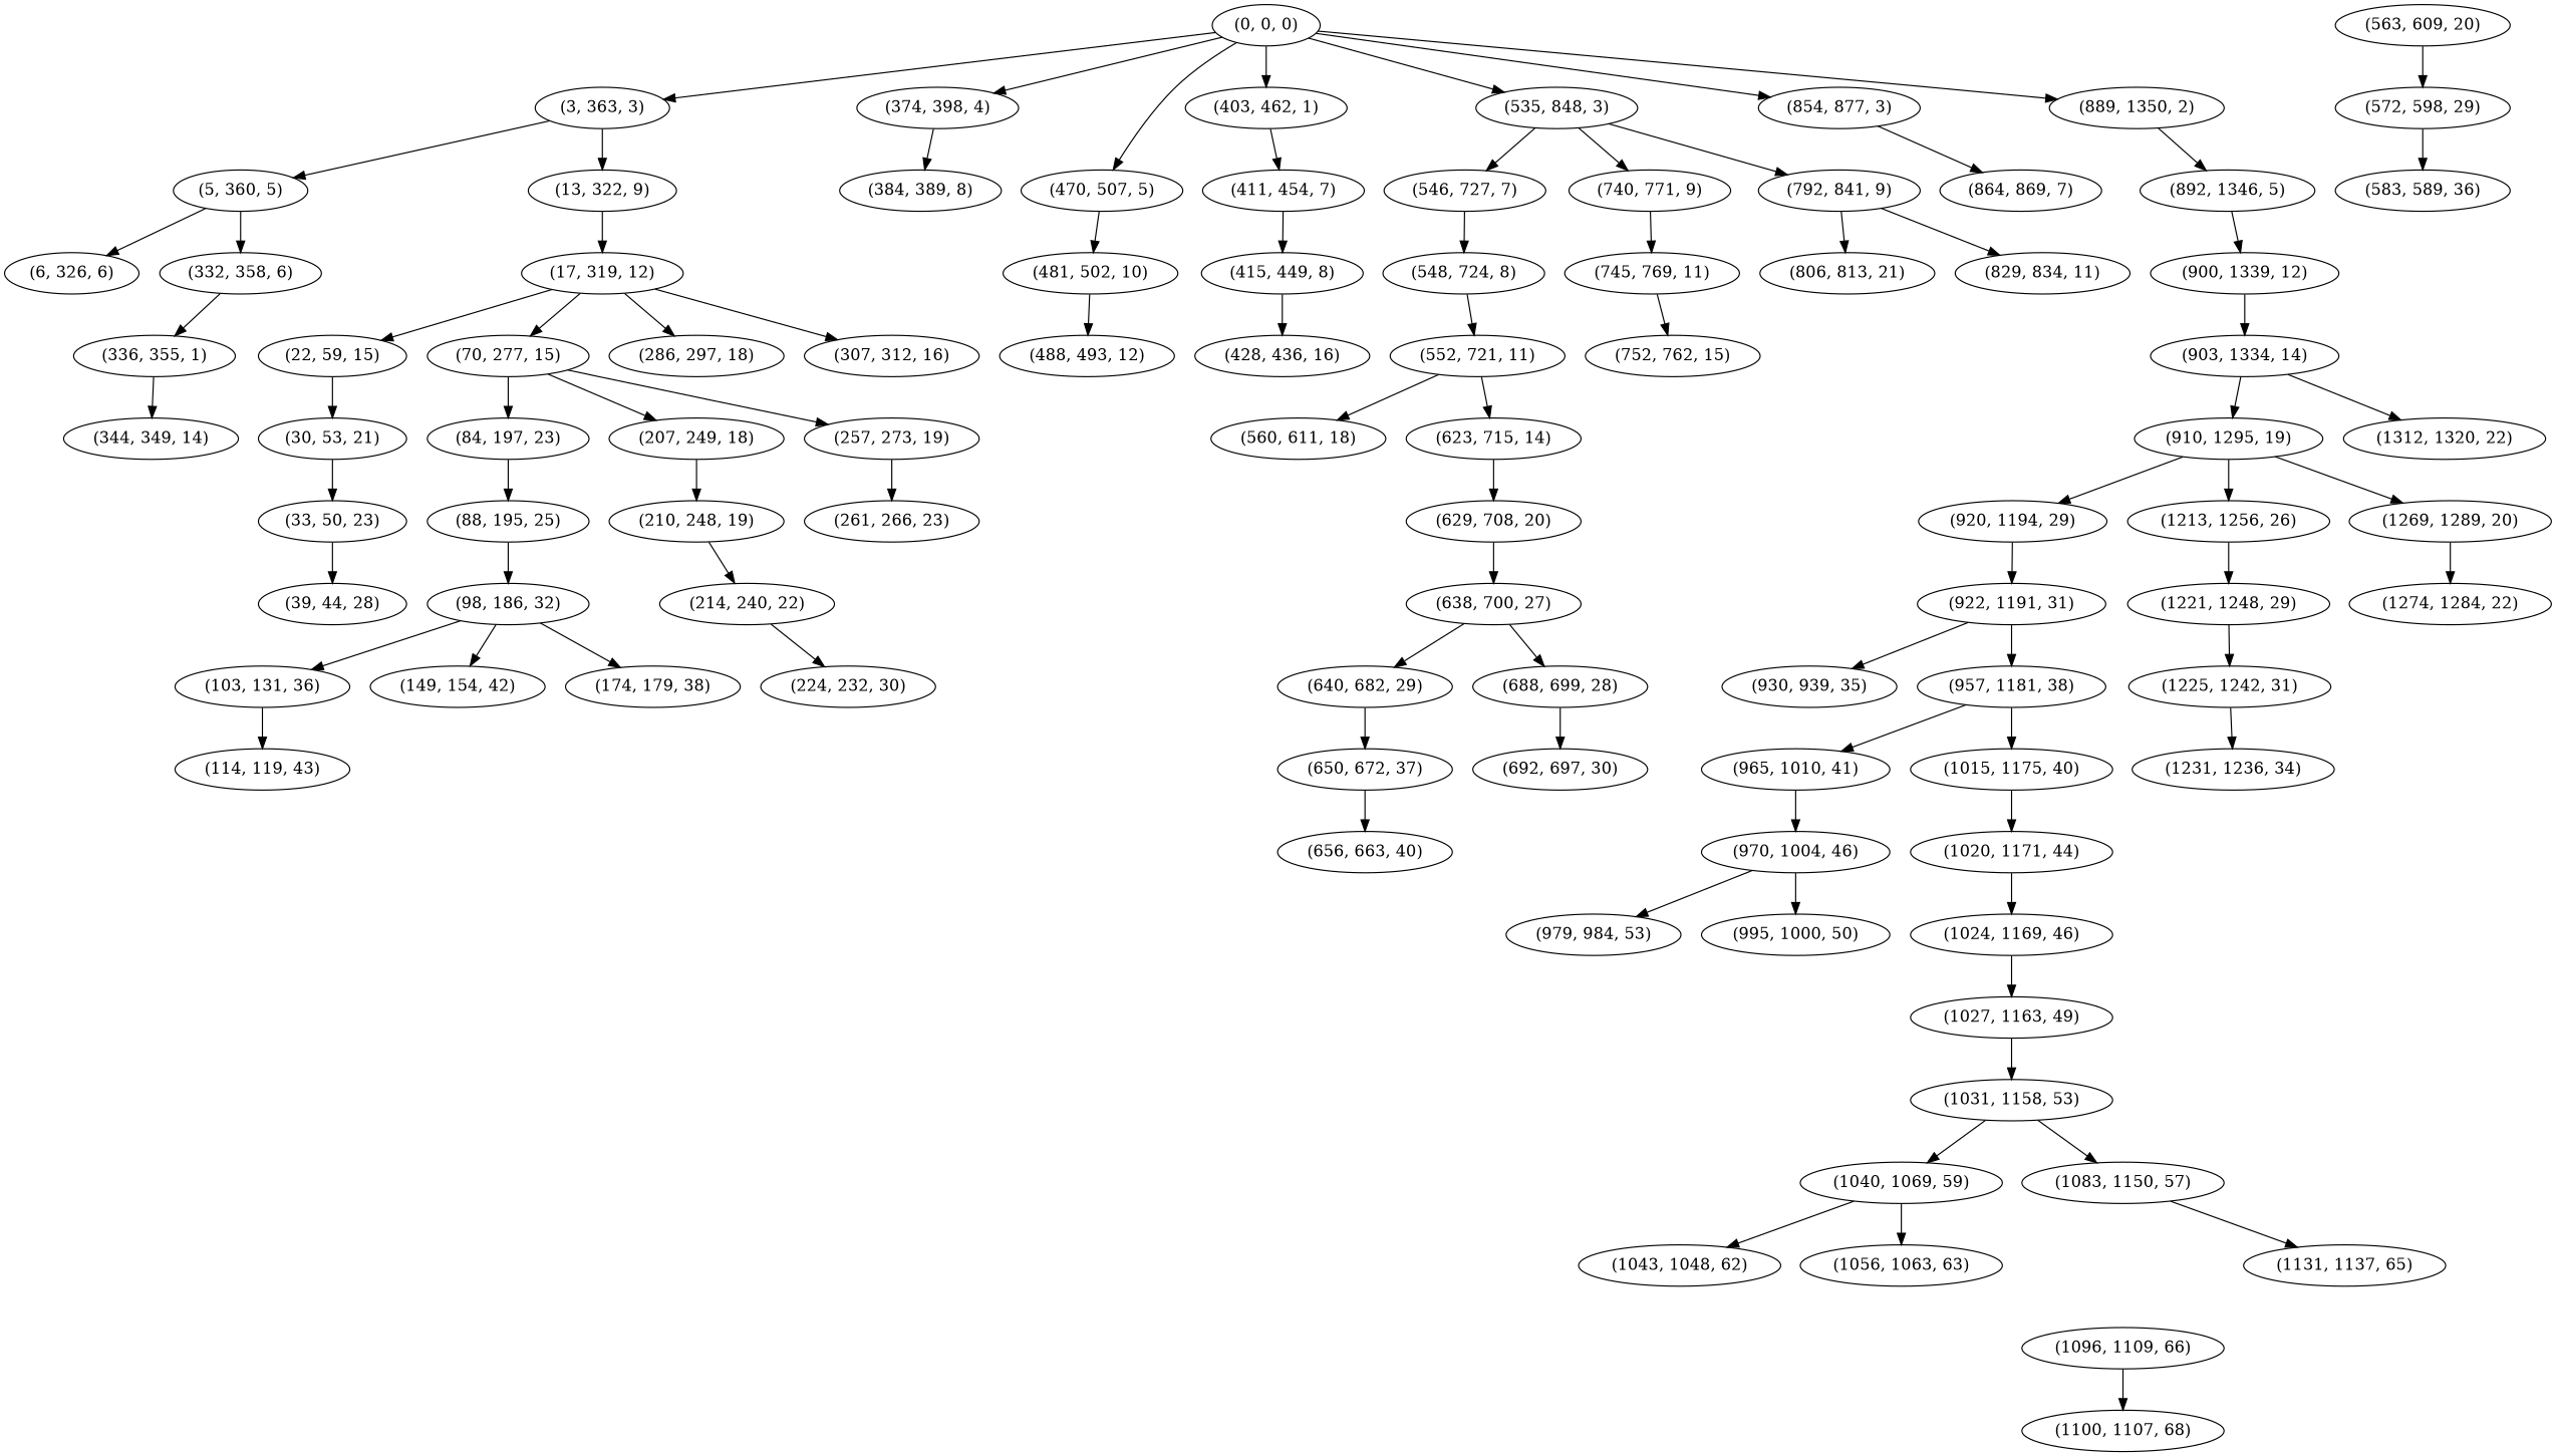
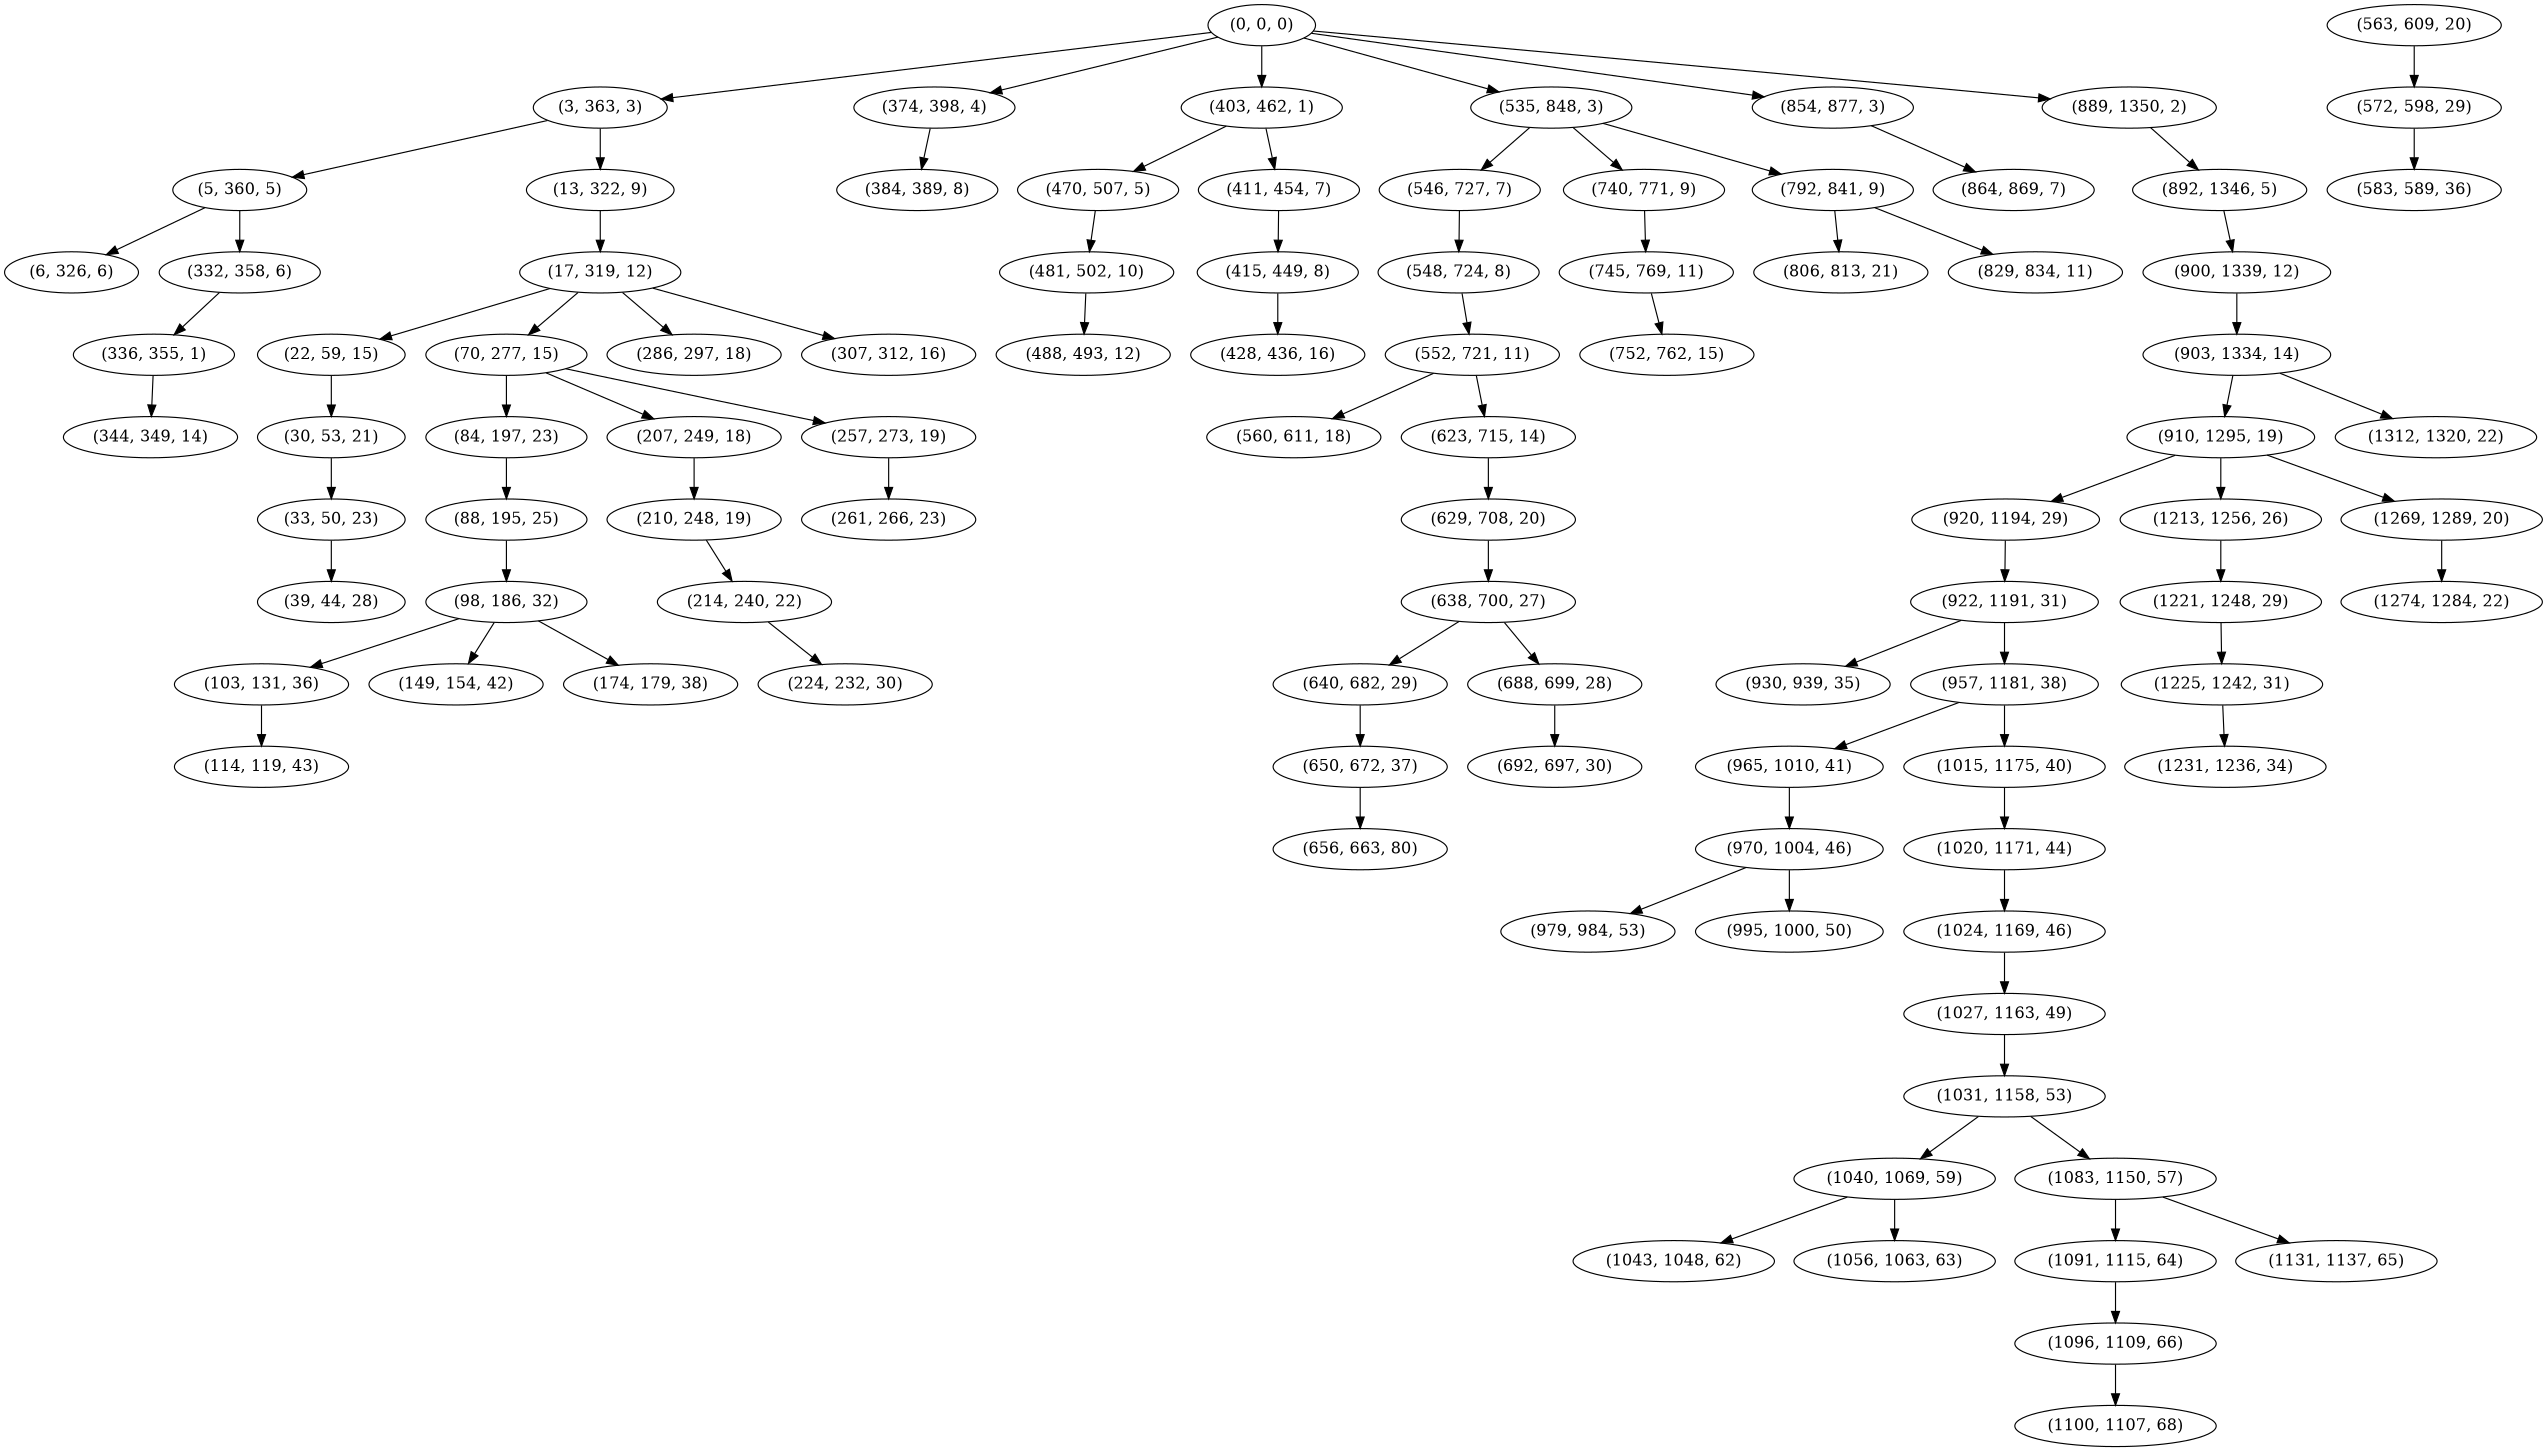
  digraph {
    "(0, 0, 0)"
    "(3, 363, 3)"
    "(374, 398, 4)"
    "(403, 462, 1)"
    "(470, 507, 5)"
    "(535, 848, 3)"
    "(854, 877, 3)"
    "(889, 1350, 2)"
    "(5, 360, 5)"
    "(13, 322, 9)"
    "(384, 389, 8)"
    "(411, 454, 7)"
    "(481, 502, 10)"
    "(546, 727, 7)"
    "(740, 771, 9)"
    "(792, 841, 9)"
    "(864, 869, 7)"
    "(892, 1346, 5)"
    "(6, 326, 6)"
    "(332, 358, 6)"
    n21 [label="(336, 355, 1)"]
    "(17, 319, 12)"
    "(22, 59, 15)"
    "(70, 277, 15)"
    "(286, 297, 18)"
    "(307, 312, 16)"
    "(30, 53, 21)"
    "(84, 197, 23)"
    "(207, 249, 18)"
    "(257, 273, 19)"
    "(33, 50, 23)"
    "(39, 44, 28)"
    "(88, 195, 25)"
    "(210, 248, 19)"
    "(261, 266, 23)"
    "(98, 186, 32)"
    "(103, 131, 36)"
    "(149, 154, 42)"
    "(174, 179, 38)"
    "(114, 119, 43)"
    "(214, 240, 22)"
    "(224, 232, 30)"
    "(344, 349, 14)"
    "(415, 449, 8)"
    "(428, 436, 16)"
    "(488, 493, 12)"
    "(548, 724, 8)"
    "(745, 769, 11)"
    "(806, 813, 21)"
    "(829, 834, 11)"
    "(552, 721, 11)"
    "(560, 611, 18)"
    "(623, 715, 14)"
    "(629, 708, 20)"
    "(563, 609, 20)"
    "(572, 598, 29)"
    "(583, 589, 36)"
    "(638, 700, 27)"
    "(640, 682, 29)"
    "(688, 699, 28)"
    "(650, 672, 37)"
    "(692, 697, 30)"
-   "(656, 663, 40)"
+   "(656, 663, 40)" [label="(656, 663, 80)"]
    "(752, 762, 15)"
    "(900, 1339, 12)"
    "(903, 1334, 14)"
    "(910, 1295, 19)"
    "(1312, 1320, 22)"
    "(920, 1194, 29)"
    "(1213, 1256, 26)"
    "(1269, 1289, 20)"
    "(922, 1191, 31)"
    "(1221, 1248, 29)"
    "(1274, 1284, 22)"
    "(930, 939, 35)"
    "(957, 1181, 38)"
    "(965, 1010, 41)"
    "(1015, 1175, 40)"
    "(970, 1004, 46)"
    "(1020, 1171, 44)"
    "(979, 984, 53)"
    "(995, 1000, 50)"
    "(1024, 1169, 46)"
    "(1027, 1163, 49)"
    "(1031, 1158, 53)"
    "(1040, 1069, 59)"
    "(1083, 1150, 57)"
    "(1043, 1048, 62)"
    "(1056, 1063, 63)"
+   "(1091, 1115, 64)"
    "(1131, 1137, 65)"
    "(1096, 1109, 66)"
    "(1100, 1107, 68)"
    "(1225, 1242, 31)"
    "(1231, 1236, 34)"
    "(0, 0, 0)" -> "(3, 363, 3)"
    "(0, 0, 0)" -> "(374, 398, 4)"
    "(0, 0, 0)" -> "(403, 462, 1)"
-   "(0, 0, 0)" -> "(470, 507, 5)"
+   "(403, 462, 1)" -> "(470, 507, 5)"
    "(0, 0, 0)" -> "(535, 848, 3)"
    "(0, 0, 0)" -> "(854, 877, 3)"
    "(0, 0, 0)" -> "(889, 1350, 2)"
    "(3, 363, 3)" -> "(5, 360, 5)"
    "(3, 363, 3)" -> "(13, 322, 9)"
    "(374, 398, 4)" -> "(384, 389, 8)"
    "(403, 462, 1)" -> "(411, 454, 7)"
    "(470, 507, 5)" -> "(481, 502, 10)"
    "(535, 848, 3)" -> "(546, 727, 7)"
    "(535, 848, 3)" -> "(740, 771, 9)"
    "(535, 848, 3)" -> "(792, 841, 9)"
    "(854, 877, 3)" -> "(864, 869, 7)"
    "(889, 1350, 2)" -> "(892, 1346, 5)"
    "(5, 360, 5)" -> "(6, 326, 6)"
    "(5, 360, 5)" -> "(332, 358, 6)"
    "(13, 322, 9)" -> "(17, 319, 12)"
    "(411, 454, 7)" -> "(415, 449, 8)"
    "(481, 502, 10)" -> "(488, 493, 12)"
    "(546, 727, 7)" -> "(548, 724, 8)"
    "(740, 771, 9)" -> "(745, 769, 11)"
    "(792, 841, 9)" -> "(806, 813, 21)"
    "(792, 841, 9)" -> "(829, 834, 11)"
    "(892, 1346, 5)" -> "(900, 1339, 12)"
    "(332, 358, 6)" -> n21
    n21 -> "(344, 349, 14)"
    "(17, 319, 12)" -> "(22, 59, 15)"
    "(17, 319, 12)" -> "(70, 277, 15)"
    "(17, 319, 12)" -> "(286, 297, 18)"
    "(17, 319, 12)" -> "(307, 312, 16)"
    "(22, 59, 15)" -> "(30, 53, 21)"
    "(70, 277, 15)" -> "(84, 197, 23)"
    "(70, 277, 15)" -> "(207, 249, 18)"
    "(70, 277, 15)" -> "(257, 273, 19)"
    "(30, 53, 21)" -> "(33, 50, 23)"
    "(84, 197, 23)" -> "(88, 195, 25)"
    "(207, 249, 18)" -> "(210, 248, 19)"
    "(257, 273, 19)" -> "(261, 266, 23)"
    "(33, 50, 23)" -> "(39, 44, 28)"
    "(88, 195, 25)" -> "(98, 186, 32)"
    "(210, 248, 19)" -> "(214, 240, 22)"
    "(98, 186, 32)" -> "(103, 131, 36)"
    "(98, 186, 32)" -> "(149, 154, 42)"
    "(98, 186, 32)" -> "(174, 179, 38)"
    "(103, 131, 36)" -> "(114, 119, 43)"
    "(214, 240, 22)" -> "(224, 232, 30)"
    "(415, 449, 8)" -> "(428, 436, 16)"
    "(548, 724, 8)" -> "(552, 721, 11)"
    "(745, 769, 11)" -> "(752, 762, 15)"
    "(552, 721, 11)" -> "(560, 611, 18)"
    "(552, 721, 11)" -> "(623, 715, 14)"
    "(623, 715, 14)" -> "(629, 708, 20)"
    "(629, 708, 20)" -> "(638, 700, 27)"
    "(563, 609, 20)" -> "(572, 598, 29)"
    "(572, 598, 29)" -> "(583, 589, 36)"
    "(638, 700, 27)" -> "(640, 682, 29)"
    "(638, 700, 27)" -> "(688, 699, 28)"
    "(640, 682, 29)" -> "(650, 672, 37)"
    "(688, 699, 28)" -> "(692, 697, 30)"
    "(650, 672, 37)" -> "(656, 663, 40)"
    "(900, 1339, 12)" -> "(903, 1334, 14)"
    "(903, 1334, 14)" -> "(910, 1295, 19)"
    "(903, 1334, 14)" -> "(1312, 1320, 22)"
    "(910, 1295, 19)" -> "(920, 1194, 29)"
    "(910, 1295, 19)" -> "(1213, 1256, 26)"
    "(910, 1295, 19)" -> "(1269, 1289, 20)"
    "(920, 1194, 29)" -> "(922, 1191, 31)"
    "(1213, 1256, 26)" -> "(1221, 1248, 29)"
    "(1269, 1289, 20)" -> "(1274, 1284, 22)"
    "(922, 1191, 31)" -> "(930, 939, 35)"
    "(922, 1191, 31)" -> "(957, 1181, 38)"
    "(1221, 1248, 29)" -> "(1225, 1242, 31)"
    "(957, 1181, 38)" -> "(965, 1010, 41)"
    "(957, 1181, 38)" -> "(1015, 1175, 40)"
    "(965, 1010, 41)" -> "(970, 1004, 46)"
    "(1015, 1175, 40)" -> "(1020, 1171, 44)"
    "(970, 1004, 46)" -> "(979, 984, 53)"
    "(970, 1004, 46)" -> "(995, 1000, 50)"
    "(1020, 1171, 44)" -> "(1024, 1169, 46)"
    "(1024, 1169, 46)" -> "(1027, 1163, 49)"
    "(1027, 1163, 49)" -> "(1031, 1158, 53)"
    "(1031, 1158, 53)" -> "(1040, 1069, 59)"
    "(1031, 1158, 53)" -> "(1083, 1150, 57)"
    "(1040, 1069, 59)" -> "(1043, 1048, 62)"
    "(1040, 1069, 59)" -> "(1056, 1063, 63)"
+   "(1083, 1150, 57)" -> "(1091, 1115, 64)"
    "(1083, 1150, 57)" -> "(1131, 1137, 65)"
+   "(1091, 1115, 64)" -> "(1096, 1109, 66)"
    "(1096, 1109, 66)" -> "(1100, 1107, 68)"
    "(1225, 1242, 31)" -> "(1231, 1236, 34)"
  }
